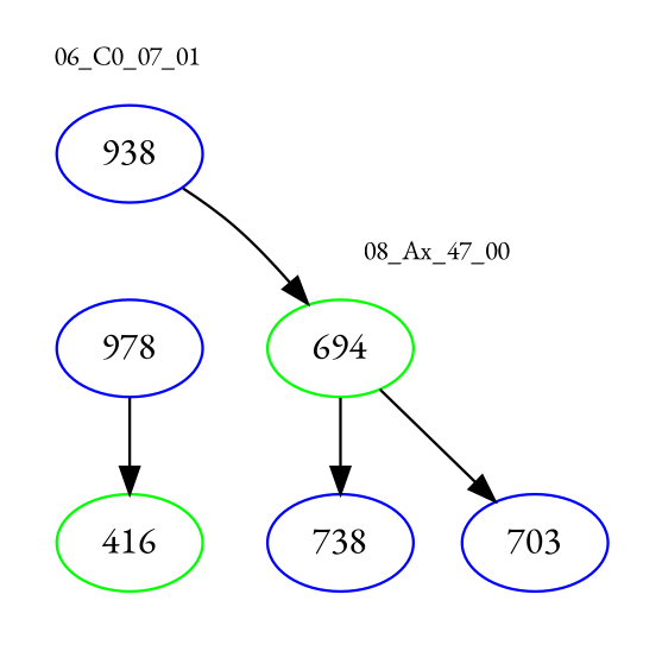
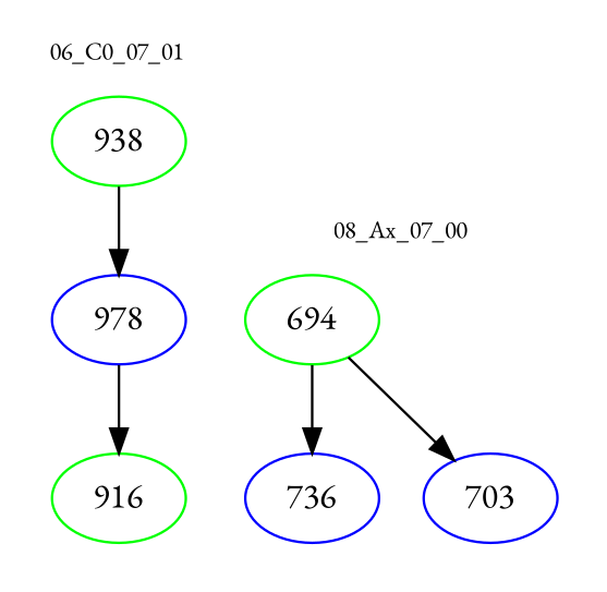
  digraph {
    fontname="EB Garamond"
    node [color=green fontname="EB Garamond"]
    edge [color=black fontname="EB Garamond"]
    n1 [label=694]
-   n2 [color=blue label=738]
+   n2 [color=blue label=736]
    n3 [color=blue label=703]
-   n4 [color=blue label=938]
-   n5 [label=416]
+   n4 [label=938]
+   n5 [label=916]
    n6 [color=blue label=978]
    subgraph cluster_1 {
      color=white
      fontsize=10
-     label="08_Ax_47_00"
+     label="08_Ax_07_00"
      n1
      n2
      n3
    }
    subgraph cluster_2 {
      color=white
      fontsize=10
      label="06_C0_07_01"
      n4
      n5
      n6
    }
    n1 -> n2
    n1 -> n3
-   n4 -> n1
+   n4 -> n6
    n6 -> n5
  }
